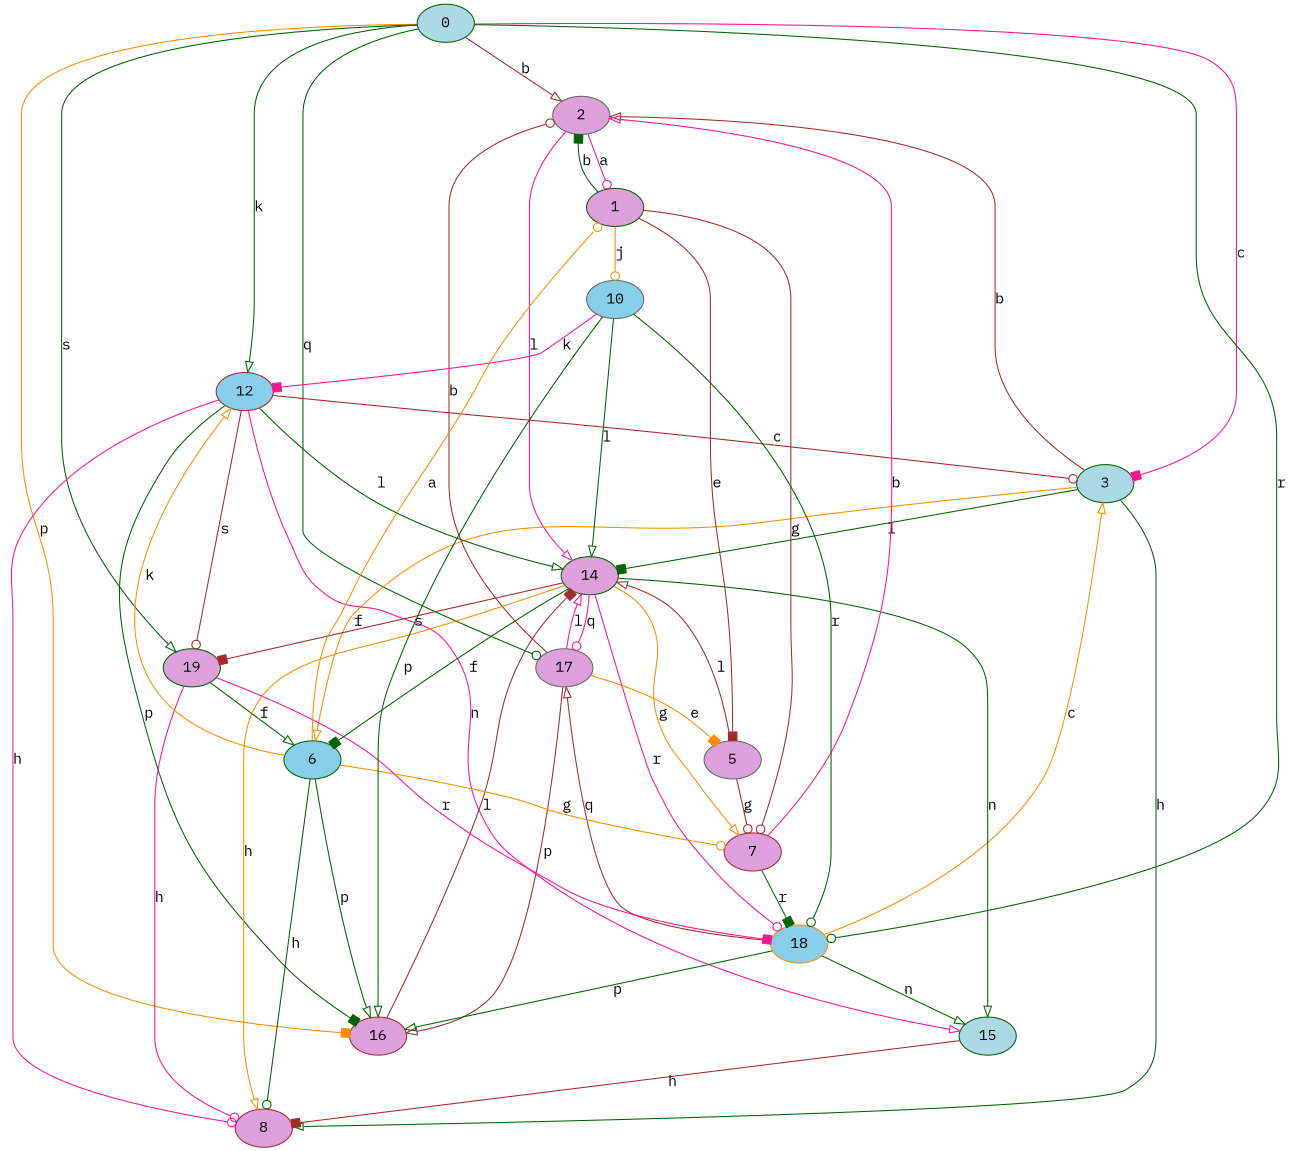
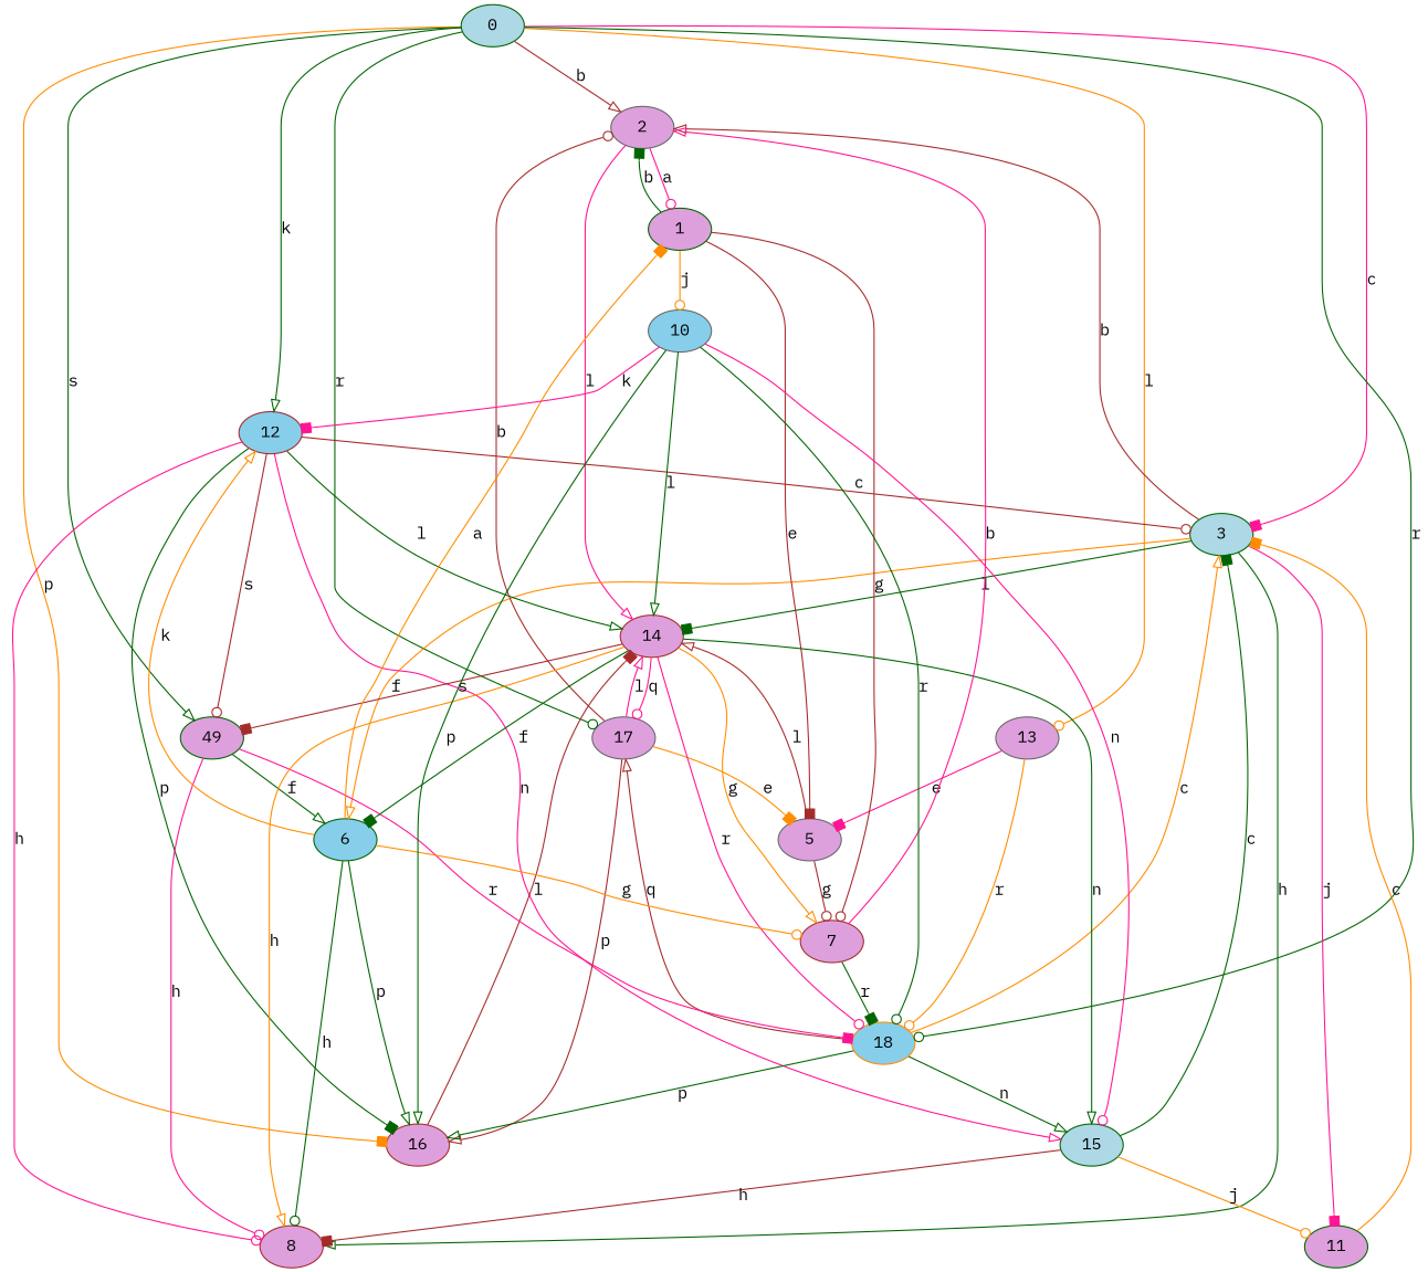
  strict digraph {
    fontname="IBM Plex Mono"
    node [color=darkgreen fillcolor=plum fontname="IBM Plex Mono" style=filled]
    edge [arrowhead=onormal color=darkgreen fontname="IBM Plex Mono"]
    0 [fillcolor=lightblue]
    2 [color=gray40]
    3 [fillcolor=lightblue]
    12 [color=brown fillcolor=skyblue]
+   13 [color=gray40]
    16 [color=brown]
    17 [color=gray40]
    18 [color=darkorange fillcolor=skyblue]
-   19
+   19 [label=49]
    1
-   14
+   14 [color=brown]
    6 [fillcolor=skyblue]
    8 [color=brown]
+   11
    15 [fillcolor=lightblue]
    5 [color=gray40]
    7 [color=brown]
    10 [color=gray40 fillcolor=skyblue]
    0 -> 2 [color=brown label=b]
    0 -> 3 [arrowhead=box color=deeppink label=c]
    0 -> 12 [label=k]
+   0 -> 13 [arrowhead=odot color=darkorange label=l]
    0 -> 16 [arrowhead=box color=darkorange label=p]
-   0 -> 17 [arrowhead=odot label=q]
+   0 -> 17 [arrowhead=odot label=r]
    0 -> 18 [arrowhead=odot label=r]
    0 -> 19 [label=s]
    2 -> 1 [arrowhead=odot color=deeppink label=a]
    2 -> 14 [color=deeppink label=l]
    3 -> 2 [color=brown label=b]
    3 -> 14 [arrowhead=box label=l]
    3 -> 6 [color=darkorange label=f]
    3 -> 8 [label=h]
+   3 -> 11 [arrowhead=box color=deeppink label=j]
    12 -> 3 [arrowhead=odot color=brown label=c]
    12 -> 16 [arrowhead=box label=p]
    12 -> 19 [arrowhead=odot color=brown label=s]
    12 -> 14 [label=l]
    12 -> 8 [arrowhead=odot color=deeppink label=h]
    12 -> 15 [color=deeppink label=n]
+   13 -> 18 [arrowhead=odot color=darkorange label=r]
+   13 -> 5 [arrowhead=box color=deeppink label=e]
    16 -> 14 [arrowhead=box color=brown label=l]
    17 -> 2 [arrowhead=odot color=brown label=b]
    17 -> 16 [color=brown label=p]
    17 -> 14 [color=deeppink label=l]
    17 -> 5 [arrowhead=box color=darkorange label=e]
    18 -> 3 [color=darkorange label=c]
    18 -> 16 [label=p]
    18 -> 17 [color=brown label=q]
    18 -> 15 [label=n]
    19 -> 18 [arrowhead=box color=deeppink label=r]
    19 -> 6 [label=f]
    19 -> 8 [arrowhead=odot color=deeppink label=h]
    1 -> 2 [arrowhead=box label=b]
    1 -> 5 [arrowhead=box color=brown label=e]
    1 -> 7 [arrowhead=odot color=brown label=g]
    1 -> 10 [arrowhead=odot color=darkorange label=j]
    14 -> 17 [arrowhead=odot color=deeppink label=q]
    14 -> 18 [arrowhead=odot color=deeppink label=r]
    14 -> 19 [arrowhead=box color=brown label=s]
    14 -> 6 [arrowhead=box label=f]
    14 -> 8 [color=darkorange label=h]
    14 -> 15 [label=n]
    14 -> 7 [color=darkorange label=g]
    6 -> 12 [color=darkorange label=k]
    6 -> 16 [label=p]
-   6 -> 1 [arrowhead=odot color=darkorange label=a]
+   6 -> 1 [arrowhead=box color=darkorange label=a]
    6 -> 8 [arrowhead=odot label=h]
    6 -> 7 [arrowhead=odot color=darkorange label=g]
+   11 -> 3 [arrowhead=box color=darkorange label=c]
+   15 -> 3 [arrowhead=box label=c]
    15 -> 8 [arrowhead=box color=brown label=h]
+   15 -> 11 [arrowhead=odot color=darkorange label=j]
    5 -> 14 [color=brown label=l]
    5 -> 7 [arrowhead=odot color=brown label=g]
    7 -> 2 [color=deeppink label=b]
    7 -> 18 [arrowhead=box label=r]
    10 -> 12 [arrowhead=box color=deeppink label=k]
    10 -> 16 [label=p]
    10 -> 18 [arrowhead=odot label=r]
    10 -> 14 [label=l]
+   10 -> 15 [arrowhead=odot color=deeppink label=n]
  }
